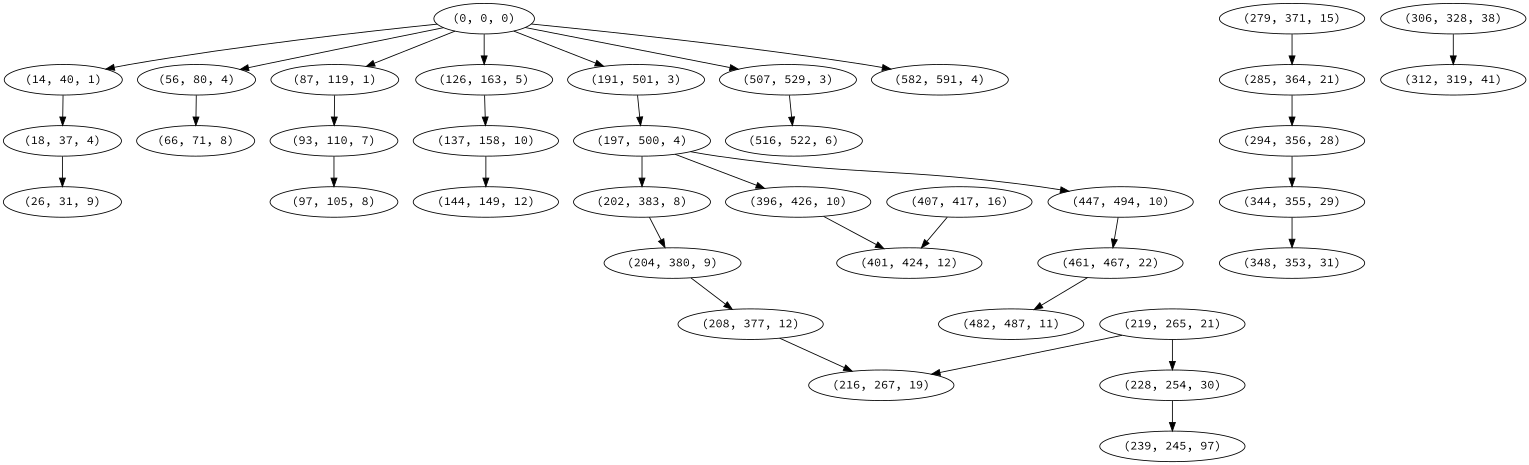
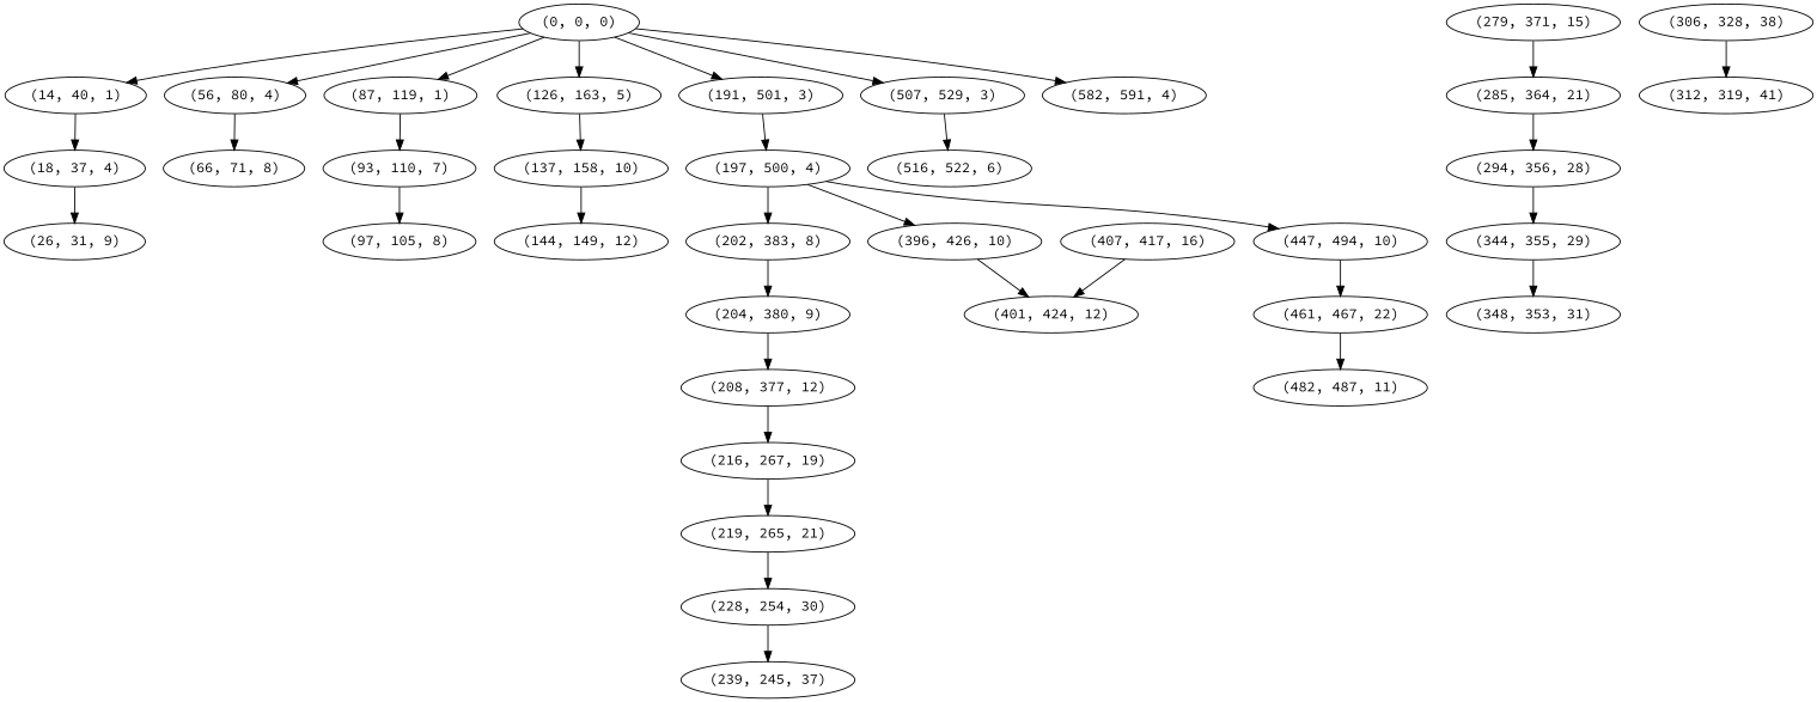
  digraph {
    fontname="Source Code Pro"
    node [fontname="Source Code Pro"]
    edge [fontname="Source Code Pro"]
    "(0, 0, 0)"
    "(14, 40, 1)"
    "(56, 80, 4)"
    "(87, 119, 1)"
    "(126, 163, 5)"
    "(191, 501, 3)"
    "(507, 529, 3)"
    "(582, 591, 4)"
    "(18, 37, 4)"
    "(66, 71, 8)"
    "(93, 110, 7)"
    "(137, 158, 10)"
    "(197, 500, 4)"
    "(516, 522, 6)"
    "(26, 31, 9)"
    "(97, 105, 8)"
    "(144, 149, 12)"
    "(202, 383, 8)"
    "(396, 426, 10)"
    "(447, 494, 10)"
    "(204, 380, 9)"
    "(401, 424, 12)"
    "(461, 467, 22)"
    "(208, 377, 12)"
    "(216, 267, 19)"
    "(219, 265, 21)"
    "(279, 371, 15)"
    "(285, 364, 21)"
    "(228, 254, 30)"
-   "(239, 245, 37)" [label="(239, 245, 97)"]
+   "(239, 245, 37)"
    "(294, 356, 28)"
    "(344, 355, 29)"
    "(348, 353, 31)"
    "(306, 328, 38)"
    "(312, 319, 41)"
    "(407, 417, 16)"
    "(482, 487, 11)"
    "(0, 0, 0)" -> "(14, 40, 1)"
    "(0, 0, 0)" -> "(56, 80, 4)"
    "(0, 0, 0)" -> "(87, 119, 1)"
    "(0, 0, 0)" -> "(126, 163, 5)"
    "(0, 0, 0)" -> "(191, 501, 3)"
    "(0, 0, 0)" -> "(507, 529, 3)"
    "(0, 0, 0)" -> "(582, 591, 4)"
    "(14, 40, 1)" -> "(18, 37, 4)"
    "(56, 80, 4)" -> "(66, 71, 8)"
    "(87, 119, 1)" -> "(93, 110, 7)"
    "(126, 163, 5)" -> "(137, 158, 10)"
    "(191, 501, 3)" -> "(197, 500, 4)"
    "(507, 529, 3)" -> "(516, 522, 6)"
    "(18, 37, 4)" -> "(26, 31, 9)"
    "(93, 110, 7)" -> "(97, 105, 8)"
    "(137, 158, 10)" -> "(144, 149, 12)"
    "(197, 500, 4)" -> "(202, 383, 8)"
    "(197, 500, 4)" -> "(396, 426, 10)"
    "(197, 500, 4)" -> "(447, 494, 10)"
    "(202, 383, 8)" -> "(204, 380, 9)"
    "(396, 426, 10)" -> "(401, 424, 12)"
    "(447, 494, 10)" -> "(461, 467, 22)"
    "(204, 380, 9)" -> "(208, 377, 12)"
    "(461, 467, 22)" -> "(482, 487, 11)"
    "(208, 377, 12)" -> "(216, 267, 19)"
-   "(219, 265, 21)" -> "(216, 267, 19)"
+   "(216, 267, 19)" -> "(219, 265, 21)"
    "(219, 265, 21)" -> "(228, 254, 30)"
    "(279, 371, 15)" -> "(285, 364, 21)"
    "(285, 364, 21)" -> "(294, 356, 28)"
    "(228, 254, 30)" -> "(239, 245, 37)"
    "(294, 356, 28)" -> "(344, 355, 29)"
    "(344, 355, 29)" -> "(348, 353, 31)"
    "(306, 328, 38)" -> "(312, 319, 41)"
    "(407, 417, 16)" -> "(401, 424, 12)"
  }
